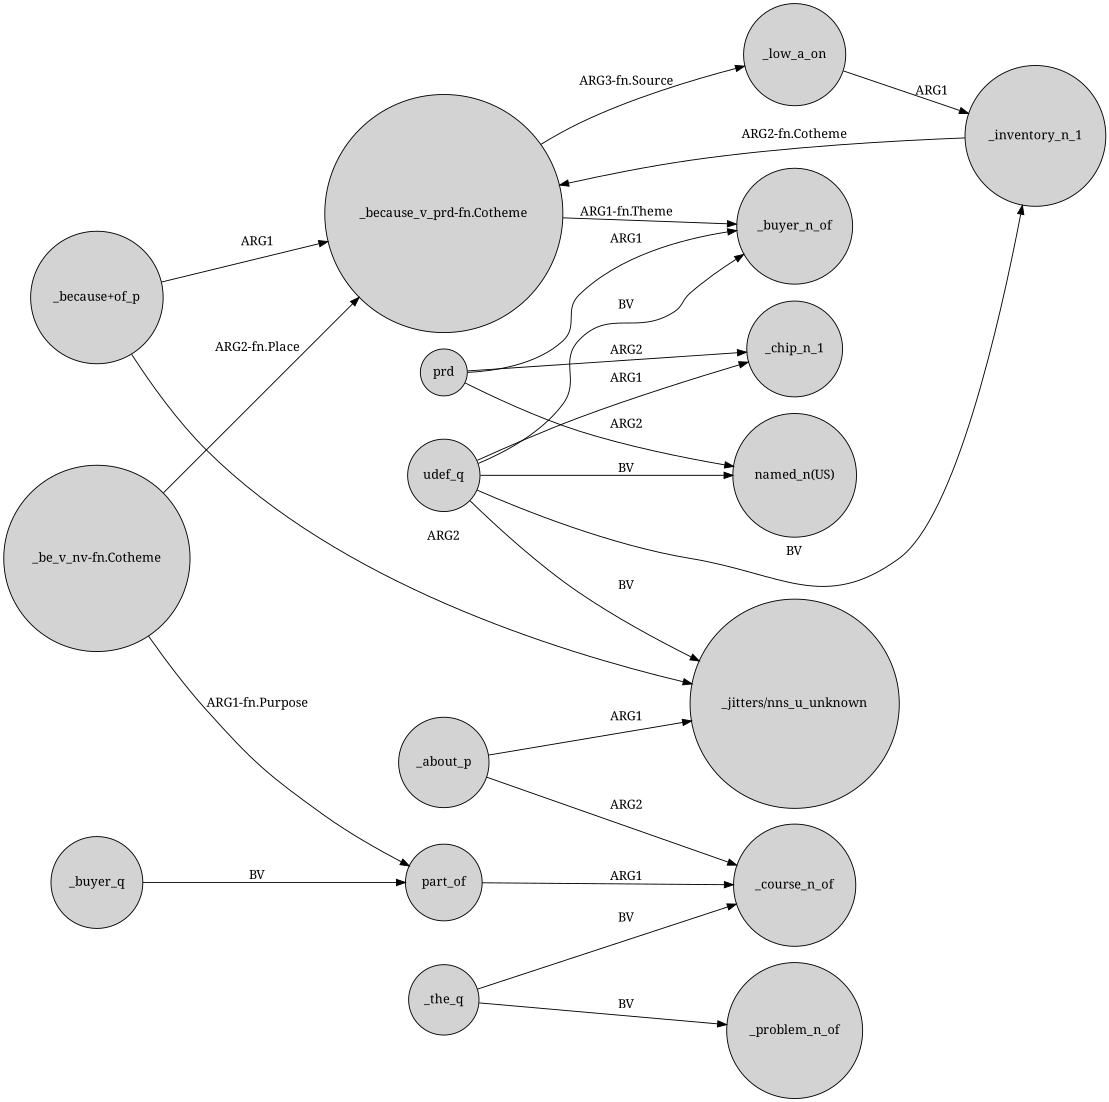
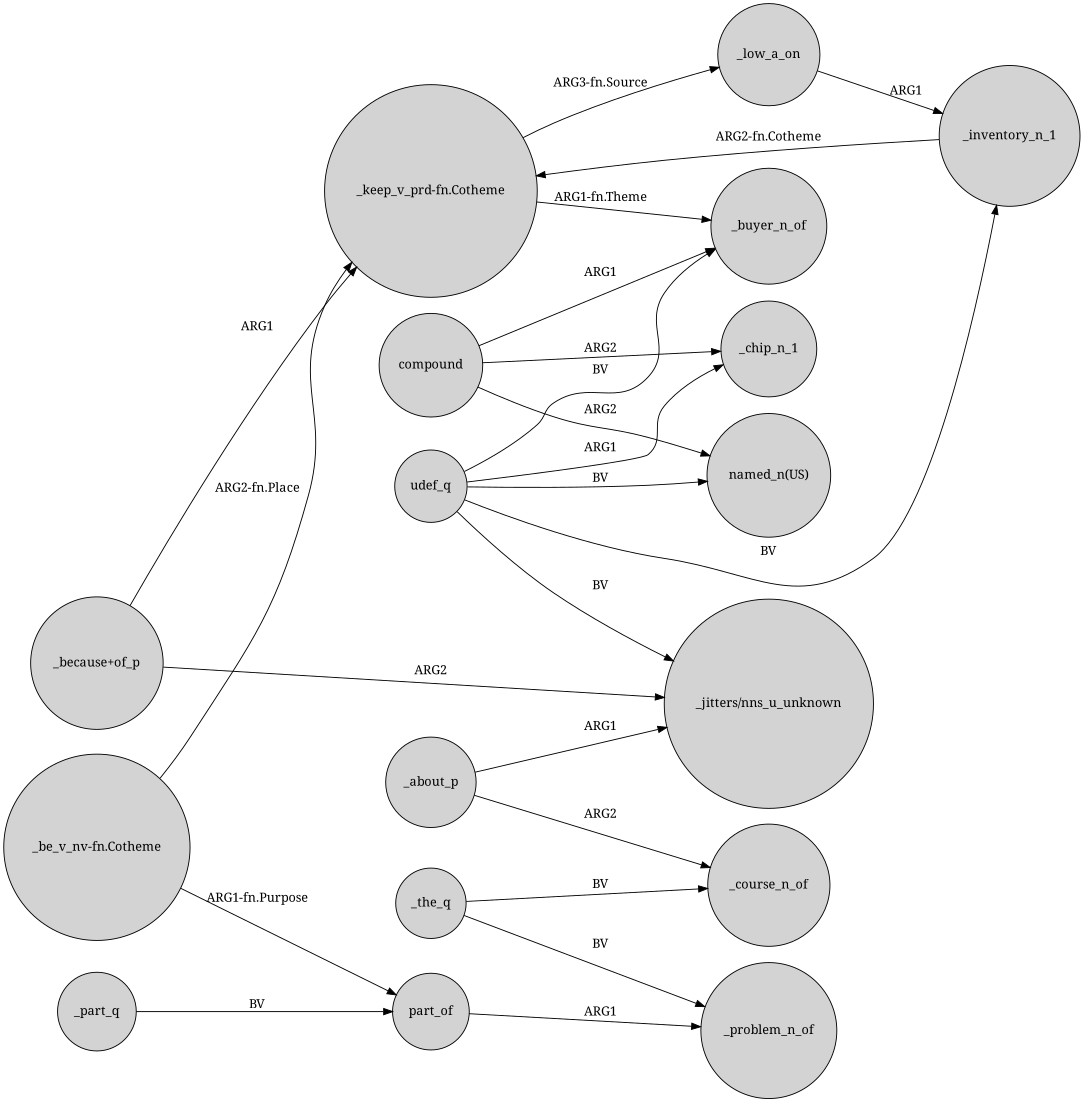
  digraph {
    fontname="Noto Serif"
    rankdir=LR
    node [fontname="Noto Serif" shape=circle style=filled]
    edge [fontname="Noto Serif"]
-   "_keep_v_prd-fn.Cotheme" [label="_because_v_prd-fn.Cotheme"]
+   "_keep_v_prd-fn.Cotheme"
    _buyer_n_of
    _low_a_on
    _inventory_n_1
-   compound [label=prd]
+   compound
    _chip_n_1
    "named_n(US)"
    n8 [label="_be_v_nv-fn.Cotheme"]
    part_of
    _problem_n_of
    udef_q
    "_jitters/nns_u_unknown"
-   _part_q [label=_buyer_q]
+   _part_q
    _about_p
    _course_n_of
    "_because+of_p"
    _the_q
    "_keep_v_prd-fn.Cotheme" -> _buyer_n_of [label="ARG1-fn.Theme"]
    "_keep_v_prd-fn.Cotheme" -> _low_a_on [label="ARG3-fn.Source"]
    _low_a_on -> _inventory_n_1 [label=ARG1]
    _inventory_n_1 -> "_keep_v_prd-fn.Cotheme" [label="ARG2-fn.Cotheme"]
    compound -> _buyer_n_of [label=ARG1]
    compound -> _chip_n_1 [label=ARG2]
    compound -> "named_n(US)" [label=ARG2]
    n8 -> "_keep_v_prd-fn.Cotheme" [label="ARG2-fn.Place"]
    n8 -> part_of [label="ARG1-fn.Purpose"]
-   part_of -> _course_n_of [label=ARG1]
+   part_of -> _problem_n_of [label=ARG1]
    udef_q -> _buyer_n_of [label=BV]
    udef_q -> _inventory_n_1 [label=BV]
    udef_q -> _chip_n_1 [label=ARG1]
    udef_q -> "named_n(US)" [label=BV]
    udef_q -> "_jitters/nns_u_unknown" [label=BV]
    _part_q -> part_of [label=BV]
    _about_p -> "_jitters/nns_u_unknown" [label=ARG1]
    _about_p -> _course_n_of [label=ARG2]
    "_because+of_p" -> "_keep_v_prd-fn.Cotheme" [label=ARG1]
    "_because+of_p" -> "_jitters/nns_u_unknown" [label=ARG2]
    _the_q -> _problem_n_of [label=BV]
    _the_q -> _course_n_of [label=BV]
  }
